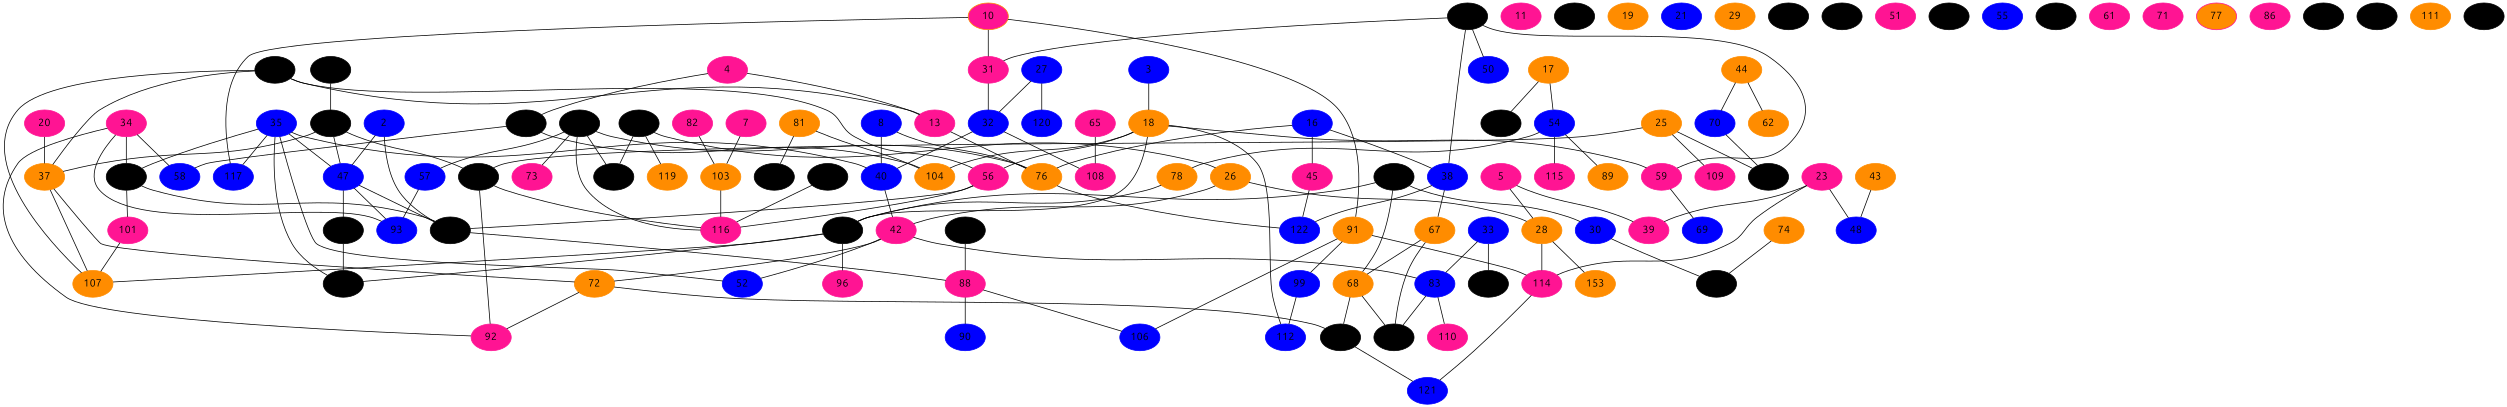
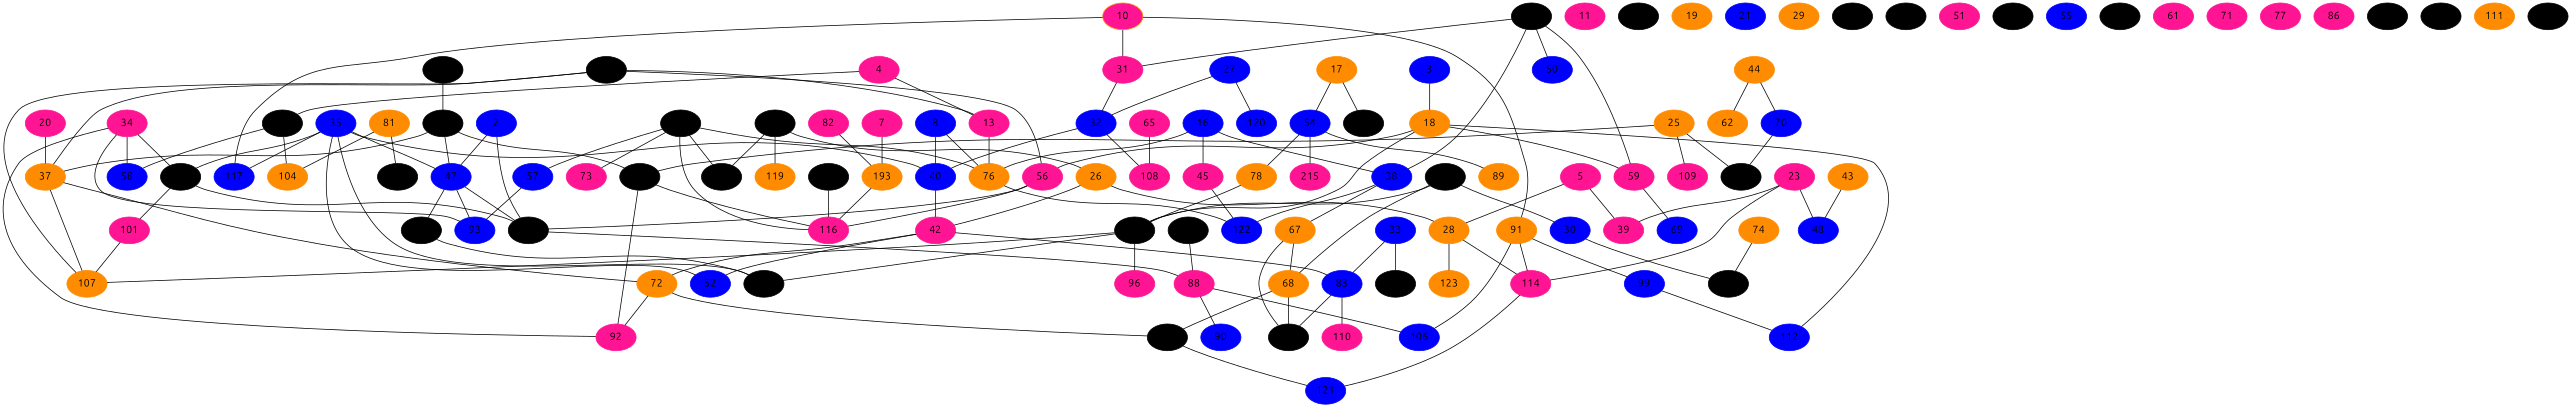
  graph {
    fontname=Ubuntu
    node [color=black fontname=Ubuntu style=filled]
    edge [fontname=Ubuntu]
    26 [color=darkorange]
    1
    113
    119 [color=darkorange]
    28 [color=darkorange]
    42 [color=deeppink]
    2 [color=blue]
    47 [color=blue]
    63
    93 [color=blue]
    80
    88 [color=deeppink]
    3 [color=blue]
    18 [color=darkorange]
    56 [color=deeppink]
    94
    59 [color=deeppink]
    104 [color=darkorange]
    112 [color=blue]
    4 [color=deeppink]
    13 [color=deeppink]
    49
    76 [color=darkorange]
    58 [color=blue]
    5 [color=deeppink]
    39 [color=deeppink]
    114 [color=deeppink]
-   123 [color=darkorange label=153]
+   123 [color=darkorange]
    6
    37 [color=darkorange]
    107 [color=darkorange]
    72 [color=darkorange]
    116 [color=deeppink]
    7 [color=deeppink]
-   103 [color=darkorange]
+   103 [color=darkorange label=193]
    8 [color=blue]
    40 [color=blue]
    122 [color=blue]
    9
    57 [color=blue]
    73 [color=deeppink]
    10 [color=darkorange fillcolor=deeppink]
    31 [color=deeppink]
    91 [color=darkorange]
    117 [color=blue]
    32 [color=blue]
    106 [color=blue]
    99 [color=blue]
    11 [color=deeppink]
    30 [color=blue]
    12
    68 [color=darkorange]
    85
    95
    102
    98
    96 [color=deeppink]
    14
    15
    22
    84
    16 [color=blue]
    38 [color=blue]
    45 [color=deeppink]
    67 [color=darkorange]
    17 [color=darkorange]
    54 [color=blue]
    100
    78 [color=darkorange]
    89 [color=darkorange]
-   115 [color=deeppink]
+   115 [color=deeppink label=215]
    69 [color=blue]
    19 [color=darkorange]
    20 [color=deeppink]
    21 [color=blue]
    92 [color=deeppink]
    23 [color=deeppink]
    48 [color=blue]
    121 [color=blue]
    24
    50 [color=blue]
    25 [color=darkorange]
    75
    109 [color=deeppink]
    83 [color=blue]
    52 [color=blue]
    27 [color=blue]
    120 [color=blue]
    108 [color=deeppink]
    29 [color=darkorange]
    33 [color=blue]
    66
    110 [color=deeppink]
    34 [color=deeppink]
    41
    101 [color=deeppink]
    35 [color=blue]
    36
    43 [color=darkorange]
    44 [color=darkorange]
    62 [color=darkorange]
    70 [color=blue]
    46
    51 [color=deeppink]
    53
    55 [color=blue]
    60
    61 [color=deeppink]
    90 [color=blue]
    64
    65 [color=deeppink]
    71 [color=deeppink]
    74 [color=darkorange]
-   77 [color=deeppink fillcolor=darkorange]
+   77 [color=deeppink]
    79
    81 [color=darkorange]
    87
    82 [color=deeppink]
    86 [color=deeppink]
    97
    105
    111 [color=darkorange]
    118
    26 -- 28
    26 -- 42
    1 -- 26
    1 -- 113
    1 -- 119
    28 -- 114
    28 -- 123
    42 -- 72
    42 -- 83
    42 -- 52
    2 -- 47
    2 -- 63
    47 -- 63
    47 -- 93
    47 -- 80
    63 -- 88
    80 -- 98
    88 -- 106
    88 -- 90
    3 -- 18
    18 -- 56
    18 -- 94
    18 -- 59
-   18 -- 104
    18 -- 112
    56 -- 63
    56 -- 116
    94 -- 107
    94 -- 98
    94 -- 96
    59 -- 69
    4 -- 13
    4 -- 49
    13 -- 76
    49 -- 104
    49 -- 58
    76 -- 122
    5 -- 28
    5 -- 39
    114 -- 121
    6 -- 56
    6 -- 13
    6 -- 37
    6 -- 107
    37 -- 107
    37 -- 72
    72 -- 102
    72 -- 92
    7 -- 103
    103 -- 116
    8 -- 76
    8 -- 40
    40 -- 42
    9 -- 113
    9 -- 76
    9 -- 116
    9 -- 57
    9 -- 73
    57 -- 93
    10 -- 31
    10 -- 91
    10 -- 117
    31 -- 32
    91 -- 114
    91 -- 106
    91 -- 99
    32 -- 40
    32 -- 108
    99 -- 112
    30 -- 85
    12 -- 94
    12 -- 30
    12 -- 68
    68 -- 95
    68 -- 102
    102 -- 121
    15 -- 22
    22 -- 47
    22 -- 37
    22 -- 84
    84 -- 116
    84 -- 92
    16 -- 76
    16 -- 38
    16 -- 45
    38 -- 122
    38 -- 67
    45 -- 122
    67 -- 68
    67 -- 95
    17 -- 54
    17 -- 100
    54 -- 78
    54 -- 89
    54 -- 115
    78 -- 94
    20 -- 37
    23 -- 39
    23 -- 114
    23 -- 48
    24 -- 59
    24 -- 31
    24 -- 38
    24 -- 50
    25 -- 84
    25 -- 75
    25 -- 109
    83 -- 95
    83 -- 110
    27 -- 32
    27 -- 120
    33 -- 83
    33 -- 66
    34 -- 93
    34 -- 58
    34 -- 92
    34 -- 41
    41 -- 63
    41 -- 101
    101 -- 107
    35 -- 47
    35 -- 40
    35 -- 117
    35 -- 98
    35 -- 52
    35 -- 41
    43 -- 48
    44 -- 62
    44 -- 70
    70 -- 75
    64 -- 88
    65 -- 108
    74 -- 85
    79 -- 116
    81 -- 104
    81 -- 87
    82 -- 103
  }
